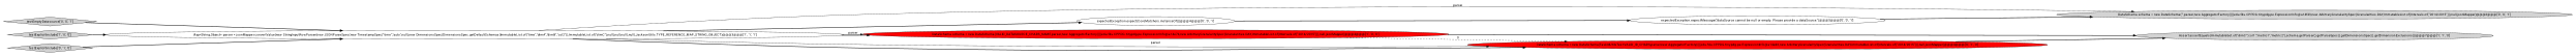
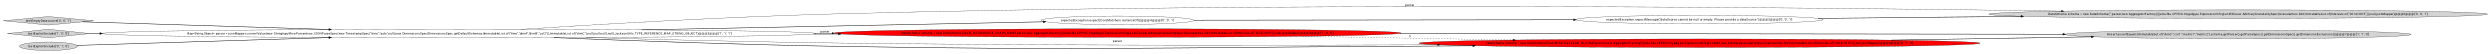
  digraph {
    rankdir=LR
    fontname=Roboto
    node [fillcolor=lightgray shape=ellipse style=filled fontname=Roboto]
    edge [style=bold fontname=Roboto]
    n1 [label="DataSchema schema = new DataSchema(\"\",parser,new AggregatorFactory((((edu.fdu.CPPDG.tinypdg.pe.ExpressionInfo@a14f43,new ArbitraryGranularitySpec(Granularities.DAY,ImmutableList.of(Intervals.of(\"2014/2015\"))),null,jsonMapper)@@@6@@@['0', '0', '1']"]
    n2 [fillcolor=white label="expectedException.expectMessage(\"dataSource cannot be null or empty. Please provide a dataSource.\")@@@5@@@['0', '0', '1']"]
    n3 [label="testEmptyDatasource['0', '0', '1']" shape=diamond]
    n4 [fillcolor=white label="Map<String,Object> parser = jsonMapper.convertValue(new StringInputRowParser(new JSONParseSpec(new TimestampSpec(\"time\",\"auto\",null),new DimensionsSpec(DimensionsSpec.getDefaultSchemas(ImmutableList.of(\"time\",\"dimA\",\"dimB\",\"col2\")),ImmutableList.of(\"dimC\"),null),null,null),null),JacksonUtils.TYPE_REFERENCE_MAP_STRING_OBJECT)@@@3@@@['1', '1', '1']"]
    n5 [fillcolor=red label="DataSchema schema = new DataSchema(TaskIdUtilsTest.VALID_ID_CHARS,parser,new AggregatorFactory((((edu.fdu.CPPDG.tinypdg.pe.ExpressionInfo@a14ed6,new ArbitraryGranularitySpec(Granularities.DAY,ImmutableList.of(Intervals.of(\"2014/2015\"))),null,jsonMapper)@@@4@@@['0', '1', '0']"]
    n6 [label="Assert.assertEquals(ImmutableSet.of(\"dimC\",\"col1\",\"metric1\",\"metric2\"),schema.getParser().getParseSpec().getDimensionsSpec().getDimensionExclusions())@@@7@@@['1', '1', '0']"]
    n7 [label="testExplicitInclude['1', '0', '0']" shape=diamond]
-   n8 [label="testExplicitInclude['0', '1', '0']" shape=diamond]
+   n8 [label="testExplicitInclude['0', '1', '0']"]
    n9 [fillcolor=red label="DataSchema schema = new DataSchema(VALID_DATASOURCE_CHARS_NAME,parser,new AggregatorFactory((((edu.fdu.CPPDG.tinypdg.pe.ExpressionInfo@a14e74,new ArbitraryGranularitySpec(Granularities.DAY,ImmutableList.of(Intervals.of(\"2014/2015\"))),null,jsonMapper)@@@4@@@['1', '0', '0']"]
    n10 [fillcolor=white label="expectedException.expect(CoreMatchers.instanceOf())@@@4@@@['0', '0', '1']"]
    n2 -> n1
    n3 -> n4
    n4 -> n1 [label=parser style=solid]
    n4 -> n5 [label=parser style=solid]
    n4 -> n5
    n4 -> n9
    n4 -> n9 [label=parser style=solid]
    n4 -> n10
    n5 -> n6
    n7 -> n4
    n8 -> n4
    n9 -> n5 [label=0 style=dashed]
    n9 -> n6
    n10 -> n2
  }
